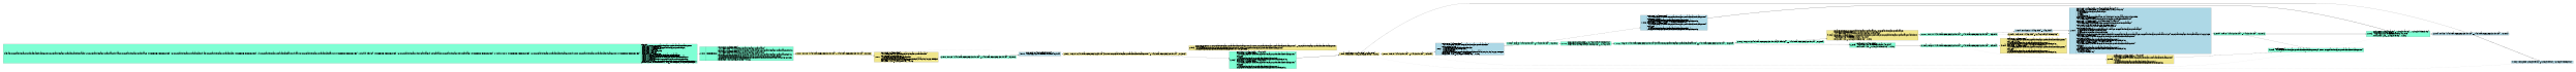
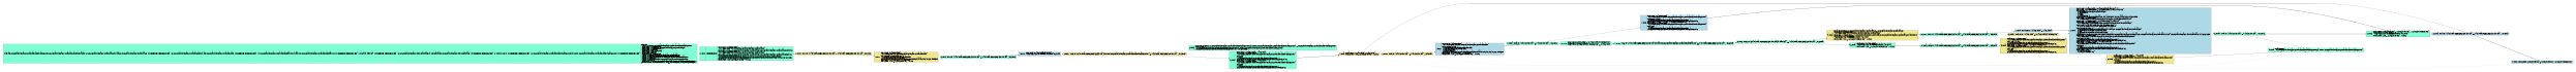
  digraph {
    rankdir=LR
    node [fillcolor=aquamarine shape=record style=filled]
    edge [arrowhead=box style=dotted]
    n1 [label="{0\:\ 0x0000|MTH_ENTER_BLOCK\l|0x0000: MOVE  (r0 I:?[OBJECT, ARRAY]) = \l  (r22 I:?[OBJECT, ARRAY] A[D('dataSpec' com.google.android.exoplayer2.upstream.DataSpec)])\l \l0x0002: IGET  (r6 I:long) = (r0 I:com.google.android.exoplayer2.upstream.DataSpec) com.google.android.exoplayer2.upstream.DataSpec.position long \l0x0004: MOVE  (r0 I:?[OBJECT, ARRAY]) = \l  (r22 I:?[OBJECT, ARRAY] A[D('dataSpec' com.google.android.exoplayer2.upstream.DataSpec)])\l \l0x0006: IGET  (r8 I:long) = (r0 I:com.google.android.exoplayer2.upstream.DataSpec) com.google.android.exoplayer2.upstream.DataSpec.length long \l0x0008: INVOKE  (r5 I:java.lang.String) = \l  (r22 I:com.google.android.exoplayer2.upstream.DataSpec A[D('dataSpec' com.google.android.exoplayer2.upstream.DataSpec)])\l com.google.android.exoplayer2.upstream.cache.CacheUtil.getKey(com.google.android.exoplayer2.upstream.DataSpec):java.lang.String type: STATIC \l0x000c: CONST  (r12 I:?[long, double]) = (\-1 ?[long, double]) \l0x000e: CMP_L  (r4 I:int) = (r8 I:long A[D('left' long)]), (r12 I:long) \l}"]
    n2 [fillcolor=khaki label="{1\:\ 0x0010|0x0010: IF  (r4 I:?[int, boolean, OBJECT, ARRAY, byte, short, char]) != (0 ?[int, boolean, OBJECT, ARRAY, byte, short, char])  \-\> B:5:0x0023 \l}"]
    n3 [fillcolor=khaki label="{2\:\ 0x0012|0x0012: MOVE  (r0 I:?[OBJECT, ARRAY]) = \l  (r23 I:?[OBJECT, ARRAY] A[D('cache' com.google.android.exoplayer2.upstream.cache.Cache)])\l \l0x0014: INVOKE  (r8 I:long A[D('left' long)]) = \l  (r0 I:com.google.android.exoplayer2.upstream.cache.Cache)\l  (r5 I:java.lang.String A[D('key' java.lang.String)])\l com.google.android.exoplayer2.upstream.cache.Cache.getContentLength(java.lang.String):long type: INTERFACE \l0x0018: CONST  (r12 I:?[long, double]) = (\-1 ?[long, double]) \l0x001a: CMP_L  (r4 I:int) = (r8 I:long A[D('left' long)]), (r12 I:long) \l}"]
    n4 [fillcolor=khaki label="{5\:\ 0x0023|0x0023: IF  (r28 I:?[int, boolean, OBJECT, ARRAY, byte, short, char] A[D('counters' com.google.android.exoplayer2.upstream.cache.CacheUtil$CachingCounters)]) != (0 ?[int, boolean, OBJECT, ARRAY, byte, short, char])  \-\> B:15:0x0054 \l}"]
    n5 [label="{3\:\ 0x001c|0x001c: IF  (r4 I:?[int, boolean, OBJECT, ARRAY, byte, short, char]) != (0 ?[int, boolean, OBJECT, ARRAY, byte, short, char])  \-\> B:5:0x0023 \l}"]
-   n6 [fillcolor=khaki label="{6\:\ 0x0025|0x0025: NEW_INSTANCE  (r28 I:com.google.android.exoplayer2.upstream.cache.CacheUtil$CachingCounters A[D('counters' com.google.android.exoplayer2.upstream.cache.CacheUtil$CachingCounters)]) =  com.google.android.exoplayer2.upstream.cache.CacheUtil$CachingCounters \l0x0027: INVOKE  \l  (r28 I:com.google.android.exoplayer2.upstream.cache.CacheUtil$CachingCounters A[D('counters' com.google.android.exoplayer2.upstream.cache.CacheUtil$CachingCounters)])\l com.google.android.exoplayer2.upstream.cache.CacheUtil.CachingCounters.\<init\>():void type: DIRECT \l}"]
+   n6 [label="{6\:\ 0x0025|0x0025: NEW_INSTANCE  (r28 I:com.google.android.exoplayer2.upstream.cache.CacheUtil$CachingCounters A[D('counters' com.google.android.exoplayer2.upstream.cache.CacheUtil$CachingCounters)]) =  com.google.android.exoplayer2.upstream.cache.CacheUtil$CachingCounters \l0x0027: INVOKE  \l  (r28 I:com.google.android.exoplayer2.upstream.cache.CacheUtil$CachingCounters A[D('counters' com.google.android.exoplayer2.upstream.cache.CacheUtil$CachingCounters)])\l com.google.android.exoplayer2.upstream.cache.CacheUtil.CachingCounters.\<init\>():void type: DIRECT \l}"]
    n7 [label="{15\:\ 0x0054|0x0054: CONST  (r12 I:?[long, double]) = (0 ?[long, double]) \l0x0056: MOVE  (r0 I:?[OBJECT, ARRAY]) = \l  (r28 I:?[OBJECT, ARRAY] A[D('counters' com.google.android.exoplayer2.upstream.cache.CacheUtil$CachingCounters)])\l \l0x0058: IPUT  \l  (r12 I:long)\l  (r0 I:com.google.android.exoplayer2.upstream.cache.CacheUtil$CachingCounters)\l com.google.android.exoplayer2.upstream.cache.CacheUtil.CachingCounters.alreadyCachedBytes long \l0x005a: CONST  (r12 I:?[long, double]) = (0 ?[long, double]) \l0x005c: MOVE  (r0 I:?[OBJECT, ARRAY]) = \l  (r28 I:?[OBJECT, ARRAY] A[D('counters' com.google.android.exoplayer2.upstream.cache.CacheUtil$CachingCounters)])\l \l0x005e: IPUT  \l  (r12 I:long)\l  (r0 I:com.google.android.exoplayer2.upstream.cache.CacheUtil$CachingCounters)\l com.google.android.exoplayer2.upstream.cache.CacheUtil.CachingCounters.downloadedBytes long \l}"]
    n8 [fillcolor=lightblue label="{4\:\ 0x001e|0x001e: CONST  (r8 I:?[long, double] A[D('left' long)]) = \l  (9223372036854775807(0x7fffffffffffffff, double:NaN) ?[long, double])\l \l}"]
    n9 [fillcolor=khaki label="{7\:\ 0x002a|0x002a: CONST  (r12 I:?[long, double]) = (0 ?[long, double]) \l0x002c: CMP_L  (r4 I:int) = (r8 I:long A[D('left' long)]), (r12 I:long) \l}"]
    n10 [fillcolor=khaki label="{8\:\ 0x002e|0x002e: IF  (r4 I:?[int, byte, short, char]) \<= (0 ?[int, byte, short, char])  \-\> B:24:0x009b \l}"]
    n11 [fillcolor=lightblue label="{9\:\ 0x0030|0x0030: MOVE  (r4 I:?[OBJECT, ARRAY]) = \l  (r23 I:?[OBJECT, ARRAY] A[D('cache' com.google.android.exoplayer2.upstream.cache.Cache)])\l \l0x0032: INVOKE  (r18 I:long) = \l  (r4 I:com.google.android.exoplayer2.upstream.cache.Cache)\l  (r5 I:java.lang.String A[D('key' java.lang.String)])\l  (r6 I:long A[D('start' long)])\l  (r8 I:long A[D('left' long)])\l com.google.android.exoplayer2.upstream.cache.Cache.getCachedBytes(java.lang.String, long, long):long type: INTERFACE \l0x0036: CONST  (r12 I:?[long, double]) = (0 ?[long, double]) \l0x0038: CMP_L  (r4 I:int) = (r18 I:long A[D('blockLength' long)]), (r12 I:long) \l}"]
    n12 [label="{24\:\ 0x009b|0x009b: RETURN  \l  (r28 I:com.google.android.exoplayer2.upstream.cache.CacheUtil$CachingCounters A[D('counters' com.google.android.exoplayer2.upstream.cache.CacheUtil$CachingCounters)])\l \l}"]
    n13 [label="{10\:\ 0x003a|0x003a: IF  (r4 I:?[int, byte, short, char]) \<= (0 ?[int, byte, short, char])  \-\> B:16:0x0061 \l}"]
    n14 [label="{12\:\ 0x0046|0x0046: ARITH  (r6 I:long A[D('start' long)]) = (r6 I:long A[D('start' long)]) + (r18 I:long A[D('blockLength' long)]) \l0x0048: CONST  (r12 I:?[long, double]) = \l  (9223372036854775807(0x7fffffffffffffff, double:NaN) ?[long, double])\l \l0x004d: CMP_L  (r4 I:int) = (r8 I:long A[D('left' long)]), (r12 I:long) \l}"]
    n15 [fillcolor=lightblue label="{11\:\ 0x003c|0x003c: MOVE  (r0 I:?[OBJECT, ARRAY]) = \l  (r28 I:?[OBJECT, ARRAY] A[D('counters' com.google.android.exoplayer2.upstream.cache.CacheUtil$CachingCounters)])\l \l0x003e: IGET  (r12 I:long) = \l  (r0 I:com.google.android.exoplayer2.upstream.cache.CacheUtil$CachingCounters)\l com.google.android.exoplayer2.upstream.cache.CacheUtil.CachingCounters.alreadyCachedBytes long \l0x0040: ARITH  (r12 I:long) = (r12 I:long) + (r18 I:long A[D('blockLength' long)]) \l0x0042: MOVE  (r0 I:?[OBJECT, ARRAY]) = \l  (r28 I:?[OBJECT, ARRAY] A[D('counters' com.google.android.exoplayer2.upstream.cache.CacheUtil$CachingCounters)])\l \l0x0044: IPUT  \l  (r12 I:long)\l  (r0 I:com.google.android.exoplayer2.upstream.cache.CacheUtil$CachingCounters)\l com.google.android.exoplayer2.upstream.cache.CacheUtil.CachingCounters.alreadyCachedBytes long \l}"]
    n16 [label="{16\:\ 0x0061|0x0061: MOVE  (r0 I:?[long, double]) = (r18 I:?[long, double] A[D('blockLength' long)]) \l0x0063: NEG  (r0 I:long) = (r0 I:long) \l0x0064: MOVE  (r18 I:?[long, double] A[D('blockLength' long)]) = (r0 I:?[long, double]) \l}"]
    n17 [label="{17\:\ 0x0066|0x0066: IF  (r24 I:?[int, boolean, OBJECT, ARRAY, byte, short, char] A[D('dataSource' com.google.android.exoplayer2.upstream.cache.CacheDataSource)]) == (0 ?[int, boolean, OBJECT, ARRAY, byte, short, char])  \-\> B:26:0x009f \l}"]
    n18 [fillcolor=lightblue label="{13\:\ 0x004f|0x004f: IF  (r4 I:?[int, boolean, OBJECT, ARRAY, byte, short, char]) == (0 ?[int, boolean, OBJECT, ARRAY, byte, short, char])  \-\> B:7:0x002a \l}"]
    n19 [fillcolor=lightblue label="{14\:\ 0x0051|0x0051: ARITH  (r8 I:long A[D('left' long)]) = (r8 I:long A[D('left' long)]) \- (r18 I:long A[D('blockLength' long)]) \l}"]
    n20 [label="{18\:\ 0x0068|0x0068: IF  (r25 I:?[int, boolean, OBJECT, ARRAY, byte, short, char] A[D('buffer' byte[])]) == (0 ?[int, boolean, OBJECT, ARRAY, byte, short, char])  \-\> B:26:0x009f \l}"]
    n21 [label="{26\:\ 0x009f|0x009f: CONST  (r12 I:?[long, double]) = \l  (9223372036854775807(0x7fffffffffffffff, double:NaN) ?[long, double])\l \l0x00a4: CMP_L  (r4 I:int) = (r18 I:long A[D('blockLength' long)]), (r12 I:long) \l}"]
    n22 [fillcolor=khaki label="{19\:\ 0x006a|0x006a: NEW_INSTANCE  (r10 I:com.google.android.exoplayer2.upstream.DataSpec) =  com.google.android.exoplayer2.upstream.DataSpec \l0x006c: MOVE  (r0 I:?[OBJECT, ARRAY]) = \l  (r22 I:?[OBJECT, ARRAY] A[D('dataSpec' com.google.android.exoplayer2.upstream.DataSpec)])\l \l0x006e: IGET  (r11 I:android.net.Uri) = (r0 I:com.google.android.exoplayer2.upstream.DataSpec) com.google.android.exoplayer2.upstream.DataSpec.uri android.net.Uri \l0x0070: CONST  (r12 I:?[long, double]) = \l  (9223372036854775807(0x7fffffffffffffff, double:NaN) ?[long, double])\l \l0x0075: CMP_L  (r4 I:int) = (r18 I:long A[D('blockLength' long)]), (r12 I:long) \l}"]
    n23 [label="{27\:\ 0x00a6|0x00a6: IF  (r4 I:?[int, boolean, OBJECT, ARRAY, byte, short, char]) != (0 ?[int, boolean, OBJECT, ARRAY, byte, short, char])  \-\> B:29:0x00af \l}"]
    n24 [label="{20\:\ 0x0077|0x0077: IF  (r4 I:?[int, boolean, OBJECT, ARRAY, byte, short, char]) != (0 ?[int, boolean, OBJECT, ARRAY, byte, short, char])  \-\> B:25:0x009c \l}"]
    n25 [fillcolor=lightblue label="{21\:\ 0x0079|0x0079: CONST  (r14 I:?[long, double]) = (\-1 ?[long, double]) \l}"]
    n26 [fillcolor=khaki label="{25\:\ 0x009c|0x009c: MOVE  (r14 I:?[long, double]) = (r18 I:?[long, double] A[D('blockLength' long)]) \l}"]
    n27 [fillcolor=lightblue label="{22\:\ 0x007b|0x007b: MOVE  (r12 I:?[long, double]) = (r6 I:?[long, double] A[D('start' long)]) \l0x007c: MOVE  (r16 I:?[OBJECT, ARRAY]) = (r5 I:?[OBJECT, ARRAY] A[D('key' java.lang.String)]) \l0x007e: INVOKE  \l  (r10 I:com.google.android.exoplayer2.upstream.DataSpec)\l  (r11 I:android.net.Uri)\l  (r12 I:long)\l  (r14 I:long)\l  (r16 I:java.lang.String)\l com.google.android.exoplayer2.upstream.DataSpec.\<init\>(android.net.Uri, long, long, java.lang.String):void type: DIRECT \l0x0081: MOVE  (r0 I:?[OBJECT, ARRAY]) = \l  (r24 I:?[OBJECT, ARRAY] A[D('dataSource' com.google.android.exoplayer2.upstream.cache.CacheDataSource)])\l \l0x0083: MOVE  (r1 I:?[OBJECT, ARRAY]) = (r25 I:?[OBJECT, ARRAY] A[D('buffer' byte[])]) \l0x0085: MOVE  (r2 I:?[OBJECT, ARRAY]) = \l  (r26 I:?[OBJECT, ARRAY] A[D('priorityTaskManager' com.google.android.exoplayer2.util.PriorityTaskManager)])\l \l0x0087: MOVE  (r3 I:?[int, float, boolean, short, byte, char, OBJECT, ARRAY]) = \l  (r27 I:?[int, float, boolean, short, byte, char, OBJECT, ARRAY] A[D('priority' int)])\l \l0x0089: INVOKE  (r20 I:long) = \l  (r10 I:com.google.android.exoplayer2.upstream.DataSpec A[D('subDataSpec' com.google.android.exoplayer2.upstream.DataSpec)])\l  (r0 I:com.google.android.exoplayer2.upstream.DataSource)\l  (r1 I:byte[])\l  (r2 I:com.google.android.exoplayer2.util.PriorityTaskManager)\l  (r3 I:int)\l com.google.android.exoplayer2.upstream.cache.CacheUtil.readAndDiscard(com.google.android.exoplayer2.upstream.DataSpec, com.google.android.exoplayer2.upstream.DataSource, byte[], com.google.android.exoplayer2.util.PriorityTaskManager, int):long type: STATIC \l0x008d: MOVE  (r0 I:?[OBJECT, ARRAY]) = \l  (r28 I:?[OBJECT, ARRAY] A[D('counters' com.google.android.exoplayer2.upstream.cache.CacheUtil$CachingCounters)])\l \l0x008f: IGET  (r12 I:long) = \l  (r0 I:com.google.android.exoplayer2.upstream.cache.CacheUtil$CachingCounters)\l com.google.android.exoplayer2.upstream.cache.CacheUtil.CachingCounters.downloadedBytes long \l0x0091: ARITH  (r12 I:long) = (r12 I:long) + (r20 I:long A[D('read' long)]) \l0x0093: MOVE  (r0 I:?[OBJECT, ARRAY]) = \l  (r28 I:?[OBJECT, ARRAY] A[D('counters' com.google.android.exoplayer2.upstream.cache.CacheUtil$CachingCounters)])\l \l0x0095: IPUT  \l  (r12 I:long)\l  (r0 I:com.google.android.exoplayer2.upstream.cache.CacheUtil$CachingCounters)\l com.google.android.exoplayer2.upstream.cache.CacheUtil.CachingCounters.downloadedBytes long \l8x0097: CMP_L  (r4 I:int) = \l  (r20 I:long A[D('read' long)])\l  (r18 I:long A[D('blockLength' long)])\l \l}"]
    n28 [label="{23\:\ 0x0099|0x0099: IF  (r4 I:?[int, byte, short, char]) \>= (0 ?[int, byte, short, char])  \-\> B:12:0x0046 \l}"]
    n29 [fillcolor=khaki label="{28\:\ 0x00a8|0x00a8: CONST  (r12 I:?[long, double]) = (\-1 ?[long, double]) \l0x00aa: MOVE  (r0 I:?[OBJECT, ARRAY]) = \l  (r28 I:?[OBJECT, ARRAY] A[D('counters' com.google.android.exoplayer2.upstream.cache.CacheUtil$CachingCounters)])\l \l0x00ac: IPUT  \l  (r12 I:long)\l  (r0 I:com.google.android.exoplayer2.upstream.cache.CacheUtil$CachingCounters)\l com.google.android.exoplayer2.upstream.cache.CacheUtil.CachingCounters.downloadedBytes long \l}"]
    n30 [fillcolor=khaki label="{29\:\ 0x00af|0x00af: MOVE  (r0 I:?[OBJECT, ARRAY]) = \l  (r28 I:?[OBJECT, ARRAY] A[D('counters' com.google.android.exoplayer2.upstream.cache.CacheUtil$CachingCounters)])\l \l0x00b1: IGET  (r12 I:long) = \l  (r0 I:com.google.android.exoplayer2.upstream.cache.CacheUtil$CachingCounters)\l com.google.android.exoplayer2.upstream.cache.CacheUtil.CachingCounters.downloadedBytes long \l0x00b3: ARITH  (r12 I:long) = (r12 I:long) + (r18 I:long A[D('blockLength' long)]) \l0x00b5: MOVE  (r0 I:?[OBJECT, ARRAY]) = \l  (r28 I:?[OBJECT, ARRAY] A[D('counters' com.google.android.exoplayer2.upstream.cache.CacheUtil$CachingCounters)])\l \l0x00b7: IPUT  \l  (r12 I:long)\l  (r0 I:com.google.android.exoplayer2.upstream.cache.CacheUtil$CachingCounters)\l com.google.android.exoplayer2.upstream.cache.CacheUtil.CachingCounters.downloadedBytes long \l}"]
    n31 [label="{private static com.google.android.exoplayer2.upstream.cache.CacheUtil$CachingCounters com.google.android.exoplayer2.upstream.cache.CacheUtil.internalCache((r22 I:com.google.android.exoplayer2.upstream.DataSpec A[D('dataSpec' com.google.android.exoplayer2.upstream.DataSpec), IMMUTABLE_TYPE, METHOD_ARGUMENT]), (r23 I:com.google.android.exoplayer2.upstream.cache.Cache A[D('cache' com.google.android.exoplayer2.upstream.cache.Cache), IMMUTABLE_TYPE, METHOD_ARGUMENT]), (r24 I:com.google.android.exoplayer2.upstream.cache.CacheDataSource A[D('dataSource' com.google.android.exoplayer2.upstream.cache.CacheDataSource), IMMUTABLE_TYPE, METHOD_ARGUMENT]), (r25 I:byte[] A[D('buffer' byte[]), IMMUTABLE_TYPE, METHOD_ARGUMENT]), (r26 I:com.google.android.exoplayer2.util.PriorityTaskManager A[D('priorityTaskManager' com.google.android.exoplayer2.util.PriorityTaskManager), IMMUTABLE_TYPE, METHOD_ARGUMENT]), (r27 I:int A[D('priority' int), IMMUTABLE_TYPE, METHOD_ARGUMENT]), (r28 I:com.google.android.exoplayer2.upstream.cache.CacheUtil$CachingCounters A[D('counters' com.google.android.exoplayer2.upstream.cache.CacheUtil$CachingCounters), IMMUTABLE_TYPE, METHOD_ARGUMENT]))  | Debug Info:\l  ?\-0x0027: r28 'counters' com.google.android.exoplayer2.upstream.cache.CacheUtil$CachingCounters\l  0x0036\-0x0054: r18 'blockLength' long\l  0x0081\-0x009b: r10 'subDataSpec' com.google.android.exoplayer2.upstream.DataSpec\l  0x0061\-0x009b: r18 'blockLength' long\l  0x008d\-0x009b: r20 'read' long\l  0x000c\-0x00b9: r5 'key' java.lang.String\l  0x0004\-0x00b9: r6 'start' long\l  0x0008\-0x00b9: r8 'left' long\l  0x009c\-0x00b9: r18 'blockLength' long\l  ?\-0x00b9: r22 'dataSpec' com.google.android.exoplayer2.upstream.DataSpec\l  ?\-0x00b9: r23 'cache' com.google.android.exoplayer2.upstream.cache.Cache\l  ?\-0x00b9: r24 'dataSource' com.google.android.exoplayer2.upstream.cache.CacheDataSource\l  ?\-0x00b9: r25 'buffer' byte[]\l  ?\-0x00b9: r26 'priorityTaskManager' com.google.android.exoplayer2.util.PriorityTaskManager\l  ?\-0x00b9: r27 'priority' int\l  0x002a\-0x00b9: r28 'counters' com.google.android.exoplayer2.upstream.cache.CacheUtil$CachingCounters\lAnnotation[SYSTEM, dalvik.annotation.Throws, \{value=[java.io.IOException, java.lang.InterruptedException]\}]\l}"]
    n1 -> n2 [style=bold]
    n2 -> n3 [style=solid]
    n2 -> n4
    n3 -> n5 [arrowhead=diamond]
    n4 -> n6 [arrowhead=diamond]
    n4 -> n7 [style=solid]
    n5 -> n4
    n5 -> n8 [arrowhead=diamond style=bold]
    n6 -> n9 [arrowhead=diamond]
    n7 -> n9 [style=bold]
    n8 -> n4 [arrowhead=diamond]
    n9 -> n10
    n10 -> n11 [arrowhead=diamond style=solid]
    n10 -> n12
    n11 -> n13 [style=bold]
    n12 -> n14
    n13 -> n15 [arrowhead=diamond style=solid]
    n13 -> n16
    n14 -> n18 [arrowhead=diamond style=bold]
    n15 -> n14 [arrowhead=diamond style=bold]
    n16 -> n17 [arrowhead=diamond style=bold]
    n17 -> n20 [style=solid]
    n17 -> n21 [arrowhead=diamond style=solid]
    n18 -> n9 [style=solid]
    n18 -> n19 [style=bold]
    n19 -> n9 [arrowhead=diamond]
    n20 -> n21
    n20 -> n22 [style=solid]
    n21 -> n23 [arrowhead=diamond style=bold]
    n22 -> n24 [style=bold]
    n23 -> n29 [arrowhead=diamond]
    n23 -> n30 [arrowhead=diamond]
    n24 -> n25 [style=solid]
    n24 -> n26 [arrowhead=diamond]
    n25 -> n27 [style=bold]
    n26 -> n27 [arrowhead=diamond]
    n27 -> n28 [arrowhead=diamond]
    n28 -> n12 [style=solid]
    n28 -> n14 [style=solid]
    n29 -> n12 [arrowhead=diamond style=solid]
    n31 -> n1
  }
